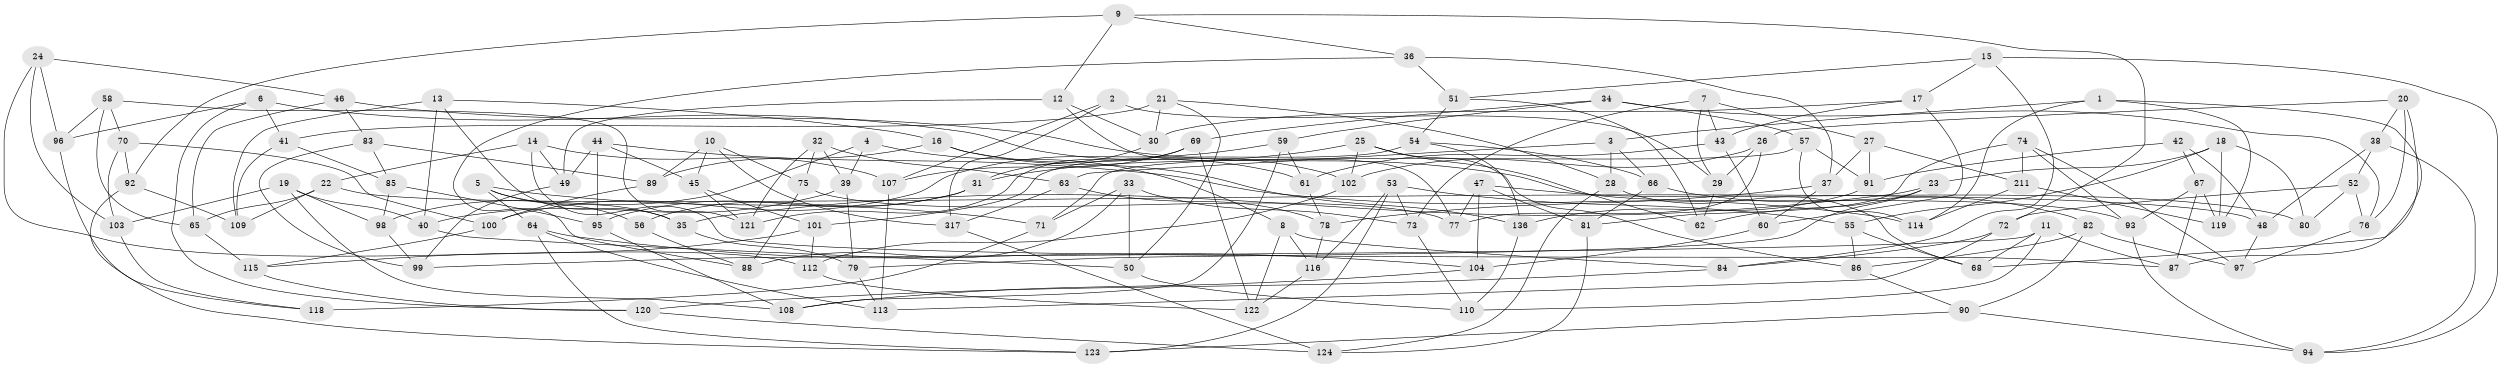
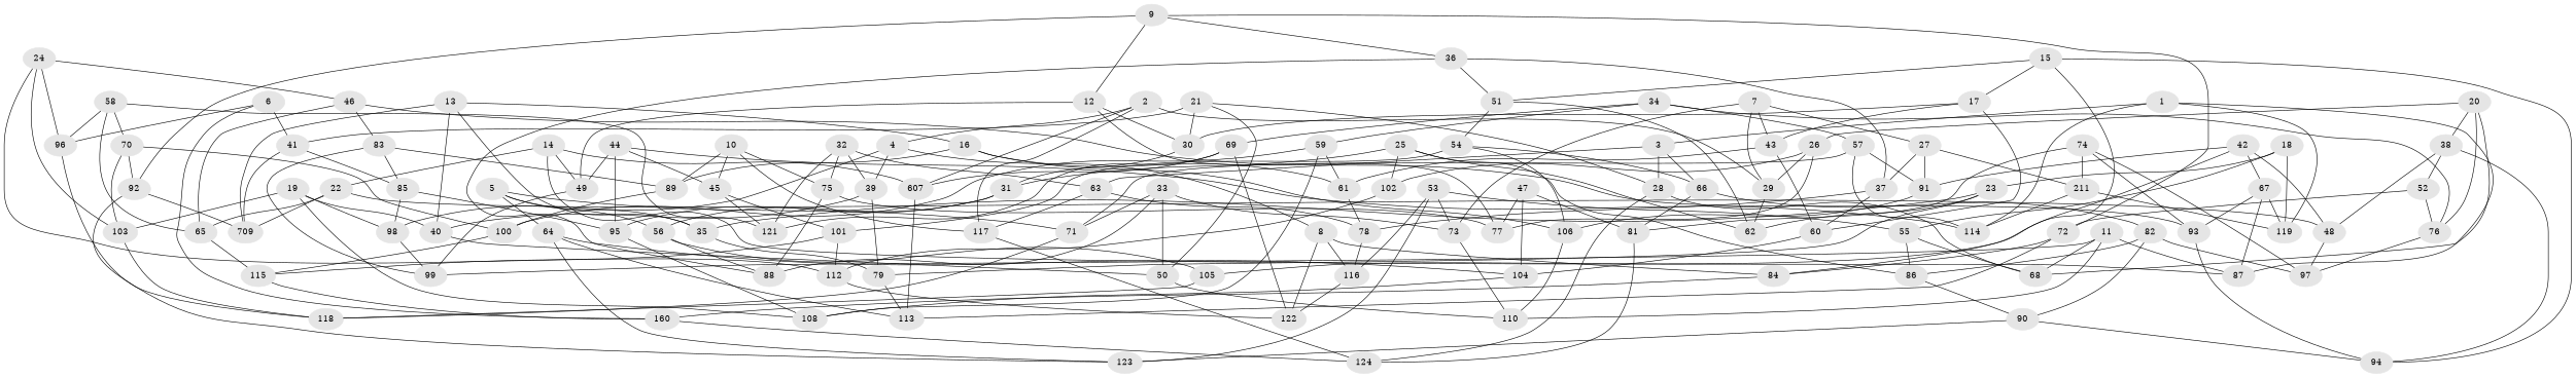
  graph {
    node [color=gray90 style=filled]
    1
    3
    87
    114
    119
    28
    63
    66
    2
    4
    29
-   107
-   117 [label=317]
+   107 [label=607]
+   117
    8
    39
    98
    62
    113
    124
    68
    78
    81
    82
    84
    116
    122
    40
    79
    99
    5
    35
    56
    64
    71
    88
+   105
    104
    123
    118
    6
    41
    96
    102
-   120
-   109
+   120 [label=160]
+   109 [label=709]
    85
    112
    7
    27
    43
    73
    37
    91
    n54 [label=211]
    61
    60
    110
    9
    12
    36
    72
    92
    30
    49
    77
    51
    10
    45
    75
    89
    121
    101
    100
    11
    31
    13
    16
-   106 [label=136]
+   106
    50
    14
    22
    48
    65
    15
    17
    94
    54
    18
    23
    55
-   80
    86
    19
    103
    108
    20
    26
    38
    76
    52
    97
    21
    115
    24
    46
    83
    93
    25
    95
    90
    32
    33
    34
    57
    59
    69
    42
    67
    44
    47
    53
    58
    70
    74
    1 -- 3
    1 -- 87
    1 -- 114
    1 -- 119
    3 -- 28
    3 -- 63
    3 -- 66
    28 -- 124
    28 -- 68
    63 -- 117
    63 -- 78
    66 -- 81
    66 -- 82
+   2 -- 4
    2 -- 29
    2 -- 107
    2 -- 117
    4 -- 8
    4 -- 39
    4 -- 98
    29 -- 62
    107 -- 113
    117 -- 124
    8 -- 84
    8 -- 116
    8 -- 122
    39 -- 40
    39 -- 79
    98 -- 99
    78 -- 116
    81 -- 124
    82 -- 86
    82 -- 97
    82 -- 90
    84 -- 120
    116 -- 122
    40 -- 50
    79 -- 113
    5 -- 35
    5 -- 56
    5 -- 64
    5 -- 71
    35 -- 79
    56 -- 88
+   56 -- 105
    64 -- 113
    64 -- 104
    64 -- 123
    71 -- 118
+   105 -- 118
    104 -- 108
    6 -- 41
    6 -- 96
-   6 -- 102
    6 -- 120
    41 -- 109
    41 -- 85
    96 -- 118
    102 -- 112
    120 -- 124
    85 -- 98
    85 -- 95
    112 -- 122
    7 -- 29
    7 -- 27
    7 -- 43
    7 -- 73
    27 -- 37
    27 -- 91
    27 -- n54
    43 -- 61
    43 -- 60
    73 -- 110
    37 -- 78
    37 -- 60
    91 -- 106
    n54 -- 114
    n54 -- 119
    61 -- 78
    60 -- 104
    9 -- 12
    9 -- 36
    9 -- 72
    9 -- 92
    12 -- 30
    12 -- 49
    12 -- 77
    36 -- 88
    36 -- 37
    36 -- 51
    72 -- 113
    72 -- 84
    92 -- 123
    92 -- 109
    30 -- 31
    49 -- 99
    51 -- 62
    51 -- 54
    10 -- 117
    10 -- 45
    10 -- 75
    10 -- 89
    45 -- 121
    45 -- 101
    75 -- 88
    75 -- 77
    89 -- 100
    101 -- 112
    101 -- 115
    100 -- 115
    11 -- 87
    11 -- 68
    11 -- 99
    11 -- 110
    31 -- 56
    31 -- 95
    13 -- 40
    13 -- 35
    13 -- 109
    13 -- 16
    16 -- 61
    16 -- 89
    16 -- 106
    106 -- 110
    50 -- 110
    14 -- 87
    14 -- 107
    14 -- 49
    14 -- 22
    22 -- 109
    22 -- 48
    22 -- 65
    48 -- 97
    65 -- 115
    15 -- 84
    15 -- 51
    15 -- 17
    15 -- 94
    17 -- 43
    17 -- 60
    17 -- 30
    54 -- 66
    54 -- 101
    54 -- 106
    18 -- 119
    18 -- 23
    18 -- 55
-   18 -- 80
    23 -- 62
    23 -- 79
    23 -- 35
    55 -- 68
    55 -- 86
    86 -- 90
    19 -- 98
    19 -- 40
    19 -- 103
    19 -- 108
    103 -- 118
    20 -- 68
    20 -- 26
    20 -- 38
    20 -- 76
    26 -- 29
    26 -- 102
    26 -- 77
    38 -- 48
    38 -- 94
    38 -- 52
    76 -- 97
    52 -- 72
-   52 -- 80
    52 -- 76
    21 -- 28
    21 -- 41
    21 -- 30
    21 -- 50
    115 -- 120
    24 -- 96
    24 -- 112
    24 -- 103
    24 -- 46
    46 -- 65
    46 -- 83
    46 -- 93
    83 -- 99
    83 -- 85
    83 -- 89
    93 -- 94
    25 -- 62
    25 -- 102
    25 -- 31
    25 -- 86
    95 -- 108
    90 -- 123
    90 -- 94
    32 -- 63
    32 -- 39
    32 -- 75
    32 -- 121
    33 -- 71
    33 -- 88
    33 -- 73
    33 -- 50
    34 -- 76
    34 -- 57
    34 -- 59
    34 -- 69
    57 -- 114
    57 -- 71
    57 -- 91
    59 -- 61
    59 -- 100
    59 -- 108
    69 -- 107
    69 -- 122
    69 -- 121
+   42 -- 105
    42 -- 91
    42 -- 48
    42 -- 67
    67 -- 87
    67 -- 119
    67 -- 93
    44 -- 114
    44 -- 49
    44 -- 45
    44 -- 95
    47 -- 81
    47 -- 104
    47 -- 77
-   47 -- 80
    53 -- 116
    53 -- 123
    53 -- 73
    53 -- 55
    58 -- 96
    58 -- 121
    58 -- 65
    58 -- 70
    70 -- 92
    70 -- 100
    70 -- 103
    74 -- 81
    74 -- n54
    74 -- 97
    74 -- 93
  }
